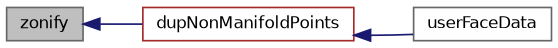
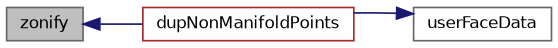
  digraph {
    rankdir=LR
    node [color=gray40 fontname=Helvetica fontsize=10 shape=record]
    edge [color=midnightblue dir=back fontname=Helvetica fontsize=10 labelfontname=Helvetica labelfontsize=10 style=solid]
    n1 [fillcolor=grey75 fontcolor=black height=0.2 label=zonify style=filled width=0.4]
    n2 [color=brown height=0.2 label=dupNonManifoldPoints width=0.4]
    n3 [height=0.2 label=userFaceData width=0.4]
    n1 -> n2
-   n2 -> n3
+   n3 -> n2
  }
